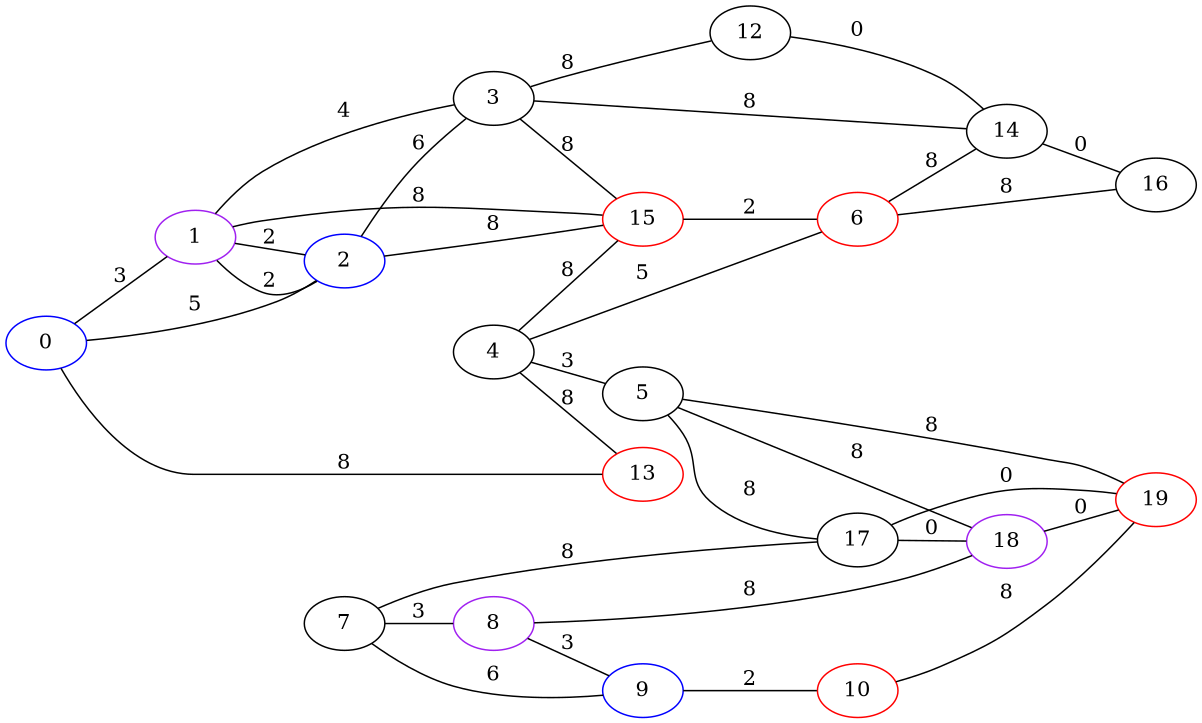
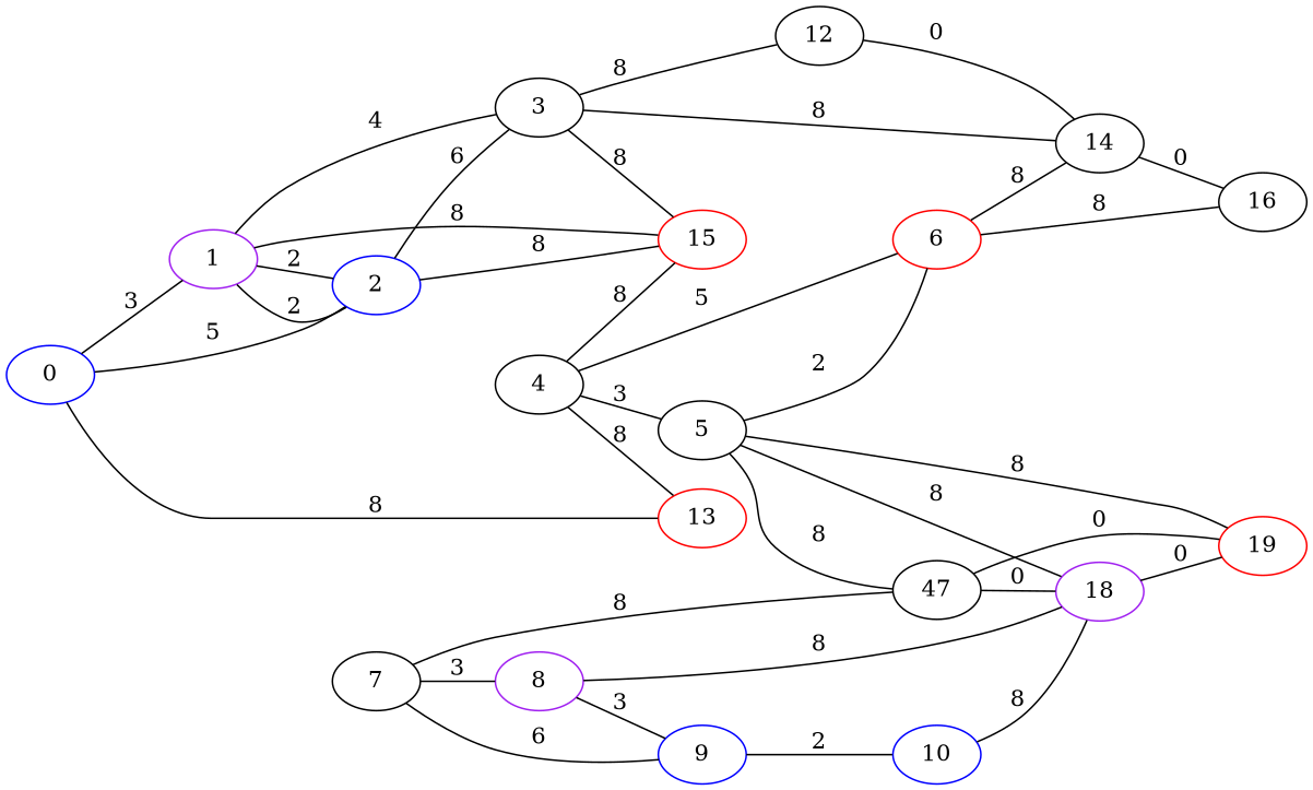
  graph {
    rankdir=LR
    node [color=black weight=1]
    0 [color=blue]
    1 [color=purple]
    2 [color=blue]
    13 [color=red weight=3]
    3
    15 [color=red weight=3]
    12 [weight=4]
    14 [weight=3]
    16 [weight=3]
    4
    5
    6 [color=red]
-   17 [weight=3]
+   17 [weight=3 label=47]
    18 [color=purple weight=3]
    19 [color=red weight=3]
    7
    8 [color=purple]
    9 [color=blue]
-   10 [color=red]
+   10 [color=blue]
    0 -- 1 [label=3]
    0 -- 2 [label=5]
    0 -- 13 [label=8]
    1 -- 2 [label=2]
    1 -- 2 [label=2]
    1 -- 3 [label=4]
    1 -- 15 [label=8]
    2 -- 3 [label=6]
    2 -- 15 [label=8]
    3 -- 15 [label=8]
    3 -- 12 [label=8]
    3 -- 14 [label=8]
    12 -- 14 [label=0]
    14 -- 16 [label=0]
    4 -- 13 [label=8]
    4 -- 15 [label=8]
    4 -- 5 [label=3]
    4 -- 6 [label=5]
-   15 -- 6 [label=2]
+   5 -- 6 [label=2]
    5 -- 17 [label=8]
    5 -- 18 [label=8]
    5 -- 19 [label=8]
    6 -- 14 [label=8]
    6 -- 16 [label=8]
    17 -- 18 [label=0]
    17 -- 19 [label=0]
    18 -- 19 [label=0]
    7 -- 17 [label=8]
    7 -- 8 [label=3]
    7 -- 9 [label=6]
    8 -- 18 [label=8]
    8 -- 9 [label=3]
    9 -- 10 [label=2]
-   10 -- 19 [label=8]
+   10 -- 18 [label=8]
  }
